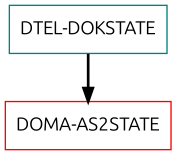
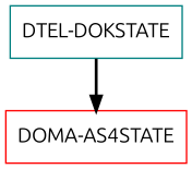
  digraph {
    fontname=Ubuntu
    node [shape=box fontname=Ubuntu]
    "DTEL-DOKSTATE" [color=teal]
-   "DOMA-AS4STATE" [color=red label="DOMA-AS2STATE"]
+   "DOMA-AS4STATE" [color=red]
    "DTEL-DOKSTATE" -> "DOMA-AS4STATE" [style=bold fontname=Ubuntu]
  }
